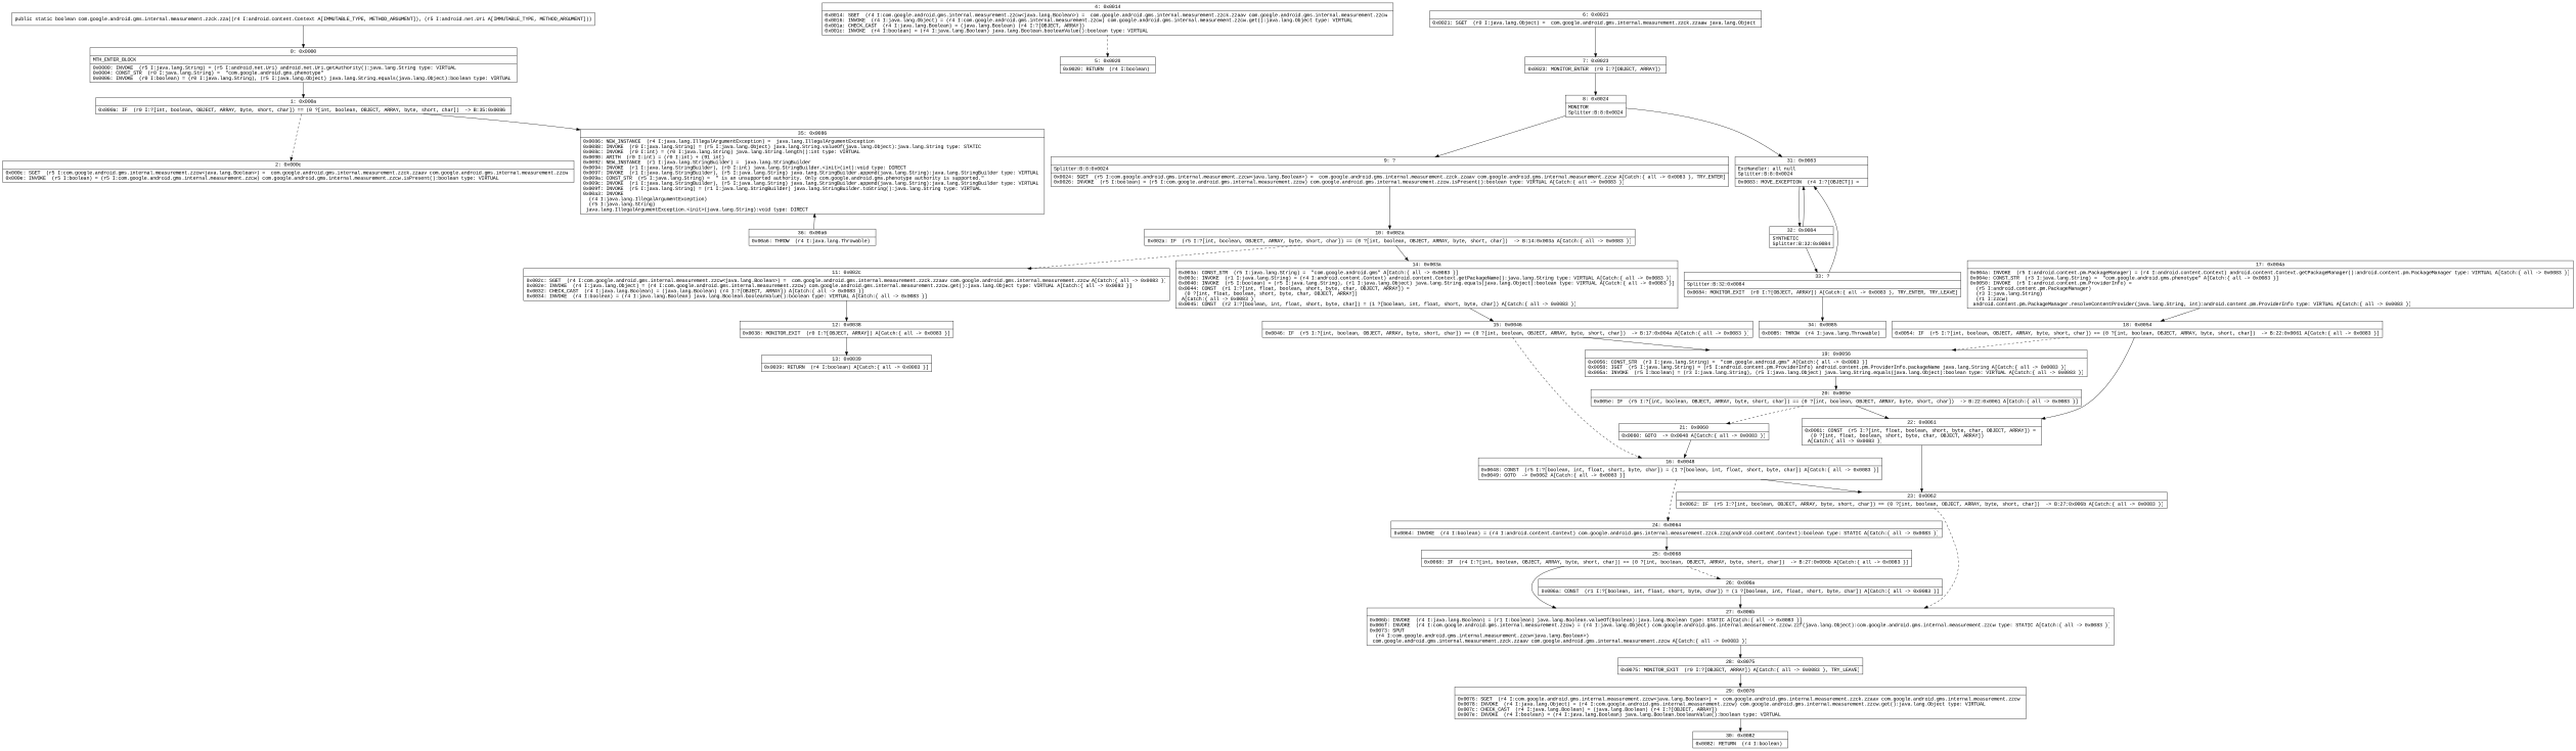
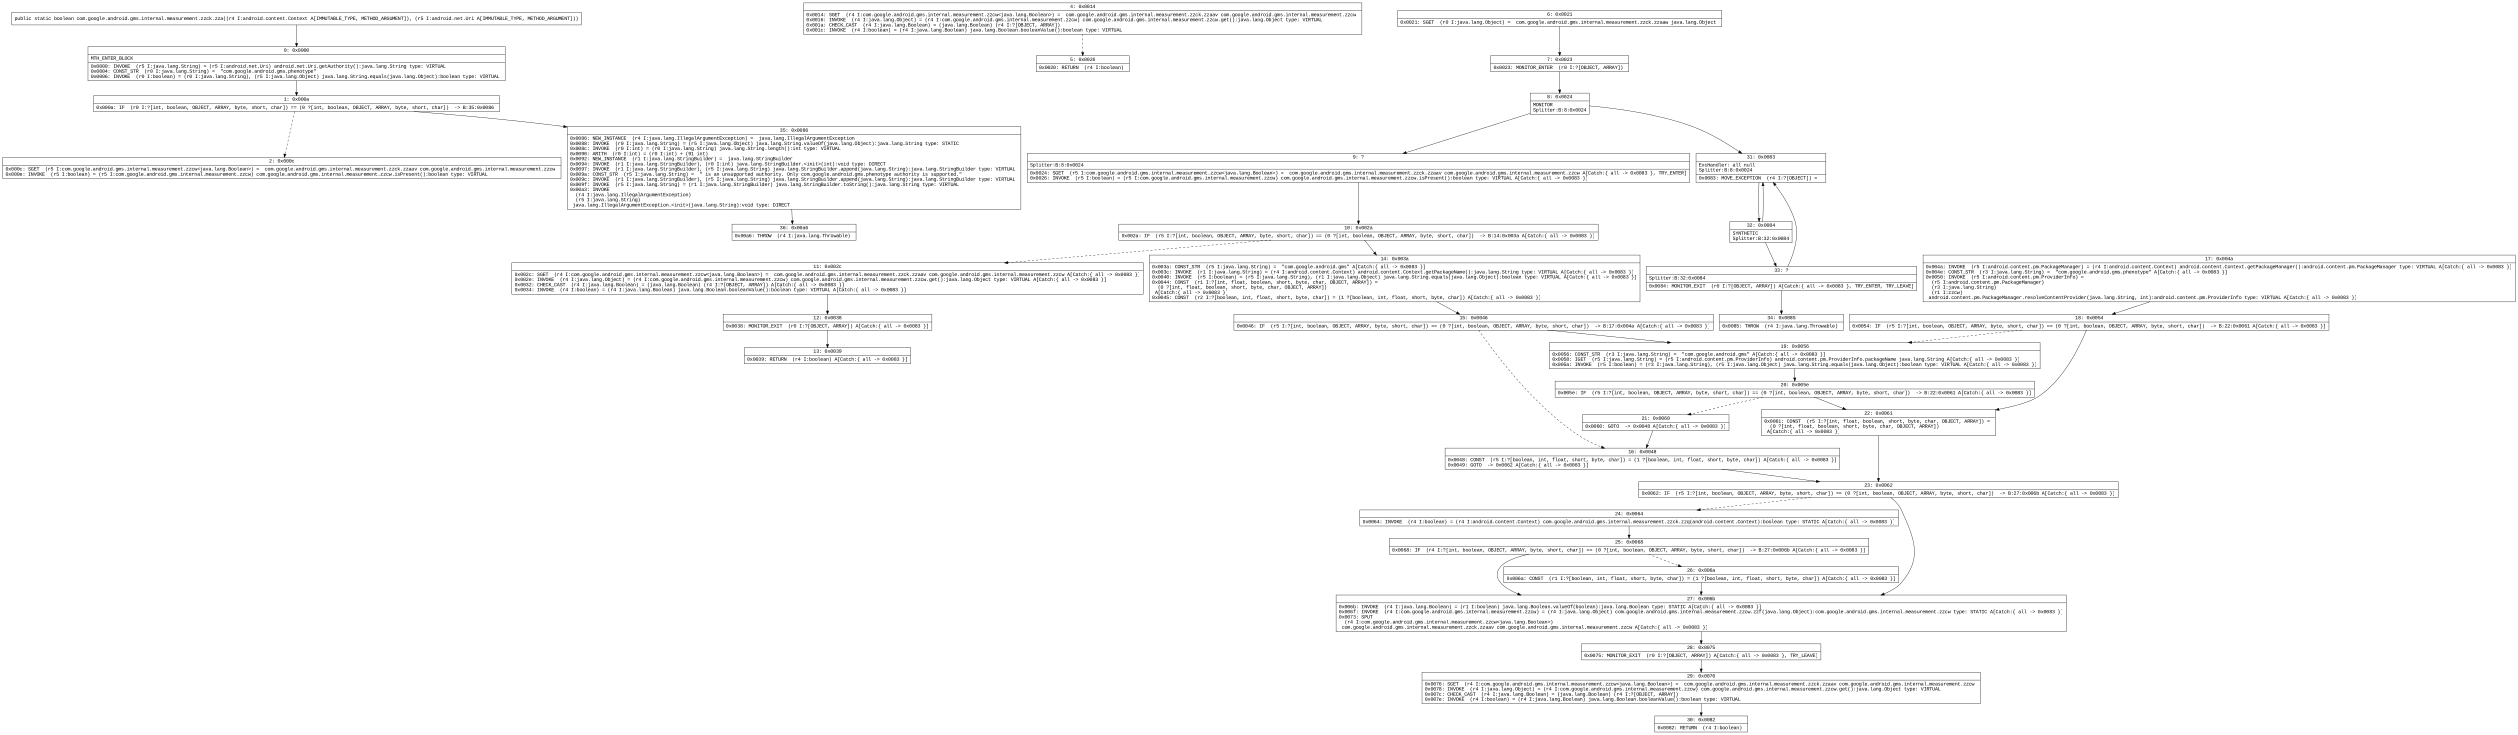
  digraph {
    fontname="Liberation Mono"
    node [fontname="Liberation Mono" shape=record]
    edge [fontname="Liberation Mono"]
    n1 [label="{0\:\ 0x0000|MTH_ENTER_BLOCK\l|0x0000: INVOKE  (r5 I:java.lang.String) = (r5 I:android.net.Uri) android.net.Uri.getAuthority():java.lang.String type: VIRTUAL \l0x0004: CONST_STR  (r0 I:java.lang.String) =  \"com.google.android.gms.phenotype\" \l0x0006: INVOKE  (r0 I:boolean) = (r0 I:java.lang.String), (r5 I:java.lang.Object) java.lang.String.equals(java.lang.Object):boolean type: VIRTUAL \l}"]
    n2 [label="{1\:\ 0x000a|0x000a: IF  (r0 I:?[int, boolean, OBJECT, ARRAY, byte, short, char]) == (0 ?[int, boolean, OBJECT, ARRAY, byte, short, char])  \-\> B:35:0x0086 \l}"]
    n3 [label="{2\:\ 0x000c|0x000c: SGET  (r5 I:com.google.android.gms.internal.measurement.zzcw\<java.lang.Boolean\>) =  com.google.android.gms.internal.measurement.zzck.zzaav com.google.android.gms.internal.measurement.zzcw \l0x000e: INVOKE  (r5 I:boolean) = (r5 I:com.google.android.gms.internal.measurement.zzcw) com.google.android.gms.internal.measurement.zzcw.isPresent():boolean type: VIRTUAL \l}"]
    n4 [label="{35\:\ 0x0086|0x0086: NEW_INSTANCE  (r4 I:java.lang.IllegalArgumentException) =  java.lang.IllegalArgumentException \l0x0088: INVOKE  (r0 I:java.lang.String) = (r5 I:java.lang.Object) java.lang.String.valueOf(java.lang.Object):java.lang.String type: STATIC \l0x008c: INVOKE  (r0 I:int) = (r0 I:java.lang.String) java.lang.String.length():int type: VIRTUAL \l0x0090: ARITH  (r0 I:int) = (r0 I:int) + (91 int) \l0x0092: NEW_INSTANCE  (r1 I:java.lang.StringBuilder) =  java.lang.StringBuilder \l0x0094: INVOKE  (r1 I:java.lang.StringBuilder), (r0 I:int) java.lang.StringBuilder.\<init\>(int):void type: DIRECT \l0x0097: INVOKE  (r1 I:java.lang.StringBuilder), (r5 I:java.lang.String) java.lang.StringBuilder.append(java.lang.String):java.lang.StringBuilder type: VIRTUAL \l0x009a: CONST_STR  (r5 I:java.lang.String) =  \" is an unsupported authority. Only com.google.android.gms.phenotype authority is supported.\" \l0x009c: INVOKE  (r1 I:java.lang.StringBuilder), (r5 I:java.lang.String) java.lang.StringBuilder.append(java.lang.String):java.lang.StringBuilder type: VIRTUAL \l0x009f: INVOKE  (r5 I:java.lang.String) = (r1 I:java.lang.StringBuilder) java.lang.StringBuilder.toString():java.lang.String type: VIRTUAL \l0x00a3: INVOKE  \l  (r4 I:java.lang.IllegalArgumentException)\l  (r5 I:java.lang.String)\l java.lang.IllegalArgumentException.\<init\>(java.lang.String):void type: DIRECT \l}"]
    n5 [label="{36\:\ 0x00a6|0x00a6: THROW  (r4 I:java.lang.Throwable) \l}"]
    n6 [label="{4\:\ 0x0014|0x0014: SGET  (r4 I:com.google.android.gms.internal.measurement.zzcw\<java.lang.Boolean\>) =  com.google.android.gms.internal.measurement.zzck.zzaav com.google.android.gms.internal.measurement.zzcw \l0x0016: INVOKE  (r4 I:java.lang.Object) = (r4 I:com.google.android.gms.internal.measurement.zzcw) com.google.android.gms.internal.measurement.zzcw.get():java.lang.Object type: VIRTUAL \l0x001a: CHECK_CAST  (r4 I:java.lang.Boolean) = (java.lang.Boolean) (r4 I:?[OBJECT, ARRAY]) \l0x001c: INVOKE  (r4 I:boolean) = (r4 I:java.lang.Boolean) java.lang.Boolean.booleanValue():boolean type: VIRTUAL \l}"]
    n7 [label="{5\:\ 0x0020|0x0020: RETURN  (r4 I:boolean) \l}"]
    n8 [label="{6\:\ 0x0021|0x0021: SGET  (r0 I:java.lang.Object) =  com.google.android.gms.internal.measurement.zzck.zzaaw java.lang.Object \l}"]
    n9 [label="{7\:\ 0x0023|0x0023: MONITOR_ENTER  (r0 I:?[OBJECT, ARRAY]) \l}"]
    n10 [label="{8\:\ 0x0024|MONITOR\lSplitter:B:8:0x0024\l}"]
    n11 [label="{9\:\ ?|Splitter:B:8:0x0024\l|0x0024: SGET  (r5 I:com.google.android.gms.internal.measurement.zzcw\<java.lang.Boolean\>) =  com.google.android.gms.internal.measurement.zzck.zzaav com.google.android.gms.internal.measurement.zzcw A[Catch:\{ all \-\> 0x0083 \}, TRY_ENTER]\l0x0026: INVOKE  (r5 I:boolean) = (r5 I:com.google.android.gms.internal.measurement.zzcw) com.google.android.gms.internal.measurement.zzcw.isPresent():boolean type: VIRTUAL A[Catch:\{ all \-\> 0x0083 \}]\l}"]
    n12 [label="{31\:\ 0x0083|ExcHandler: all null\lSplitter:B:8:0x0024\l|0x0083: MOVE_EXCEPTION  (r4 I:?[OBJECT]) =  \l}"]
    n13 [label="{10\:\ 0x002a|0x002a: IF  (r5 I:?[int, boolean, OBJECT, ARRAY, byte, short, char]) == (0 ?[int, boolean, OBJECT, ARRAY, byte, short, char])  \-\> B:14:0x003a A[Catch:\{ all \-\> 0x0083 \}]\l}"]
    n14 [label="{32\:\ 0x0084|SYNTHETIC\lSplitter:B:32:0x0084\l}"]
    n15 [label="{11\:\ 0x002c|0x002c: SGET  (r4 I:com.google.android.gms.internal.measurement.zzcw\<java.lang.Boolean\>) =  com.google.android.gms.internal.measurement.zzck.zzaav com.google.android.gms.internal.measurement.zzcw A[Catch:\{ all \-\> 0x0083 \}]\l0x002e: INVOKE  (r4 I:java.lang.Object) = (r4 I:com.google.android.gms.internal.measurement.zzcw) com.google.android.gms.internal.measurement.zzcw.get():java.lang.Object type: VIRTUAL A[Catch:\{ all \-\> 0x0083 \}]\l0x0032: CHECK_CAST  (r4 I:java.lang.Boolean) = (java.lang.Boolean) (r4 I:?[OBJECT, ARRAY]) A[Catch:\{ all \-\> 0x0083 \}]\l0x0034: INVOKE  (r4 I:boolean) = (r4 I:java.lang.Boolean) java.lang.Boolean.booleanValue():boolean type: VIRTUAL A[Catch:\{ all \-\> 0x0083 \}]\l}"]
    n16 [label="{14\:\ 0x003a|0x003a: CONST_STR  (r5 I:java.lang.String) =  \"com.google.android.gms\" A[Catch:\{ all \-\> 0x0083 \}]\l0x003c: INVOKE  (r1 I:java.lang.String) = (r4 I:android.content.Context) android.content.Context.getPackageName():java.lang.String type: VIRTUAL A[Catch:\{ all \-\> 0x0083 \}]\l0x0040: INVOKE  (r5 I:boolean) = (r5 I:java.lang.String), (r1 I:java.lang.Object) java.lang.String.equals(java.lang.Object):boolean type: VIRTUAL A[Catch:\{ all \-\> 0x0083 \}]\l0x0044: CONST  (r1 I:?[int, float, boolean, short, byte, char, OBJECT, ARRAY]) = \l  (0 ?[int, float, boolean, short, byte, char, OBJECT, ARRAY])\l A[Catch:\{ all \-\> 0x0083 \}]\l0x0045: CONST  (r2 I:?[boolean, int, float, short, byte, char]) = (1 ?[boolean, int, float, short, byte, char]) A[Catch:\{ all \-\> 0x0083 \}]\l}"]
    n17 [label="{12\:\ 0x0038|0x0038: MONITOR_EXIT  (r0 I:?[OBJECT, ARRAY]) A[Catch:\{ all \-\> 0x0083 \}]\l}"]
    n18 [label="{15\:\ 0x0046|0x0046: IF  (r5 I:?[int, boolean, OBJECT, ARRAY, byte, short, char]) == (0 ?[int, boolean, OBJECT, ARRAY, byte, short, char])  \-\> B:17:0x004a A[Catch:\{ all \-\> 0x0083 \}]\l}"]
    n19 [label="{13\:\ 0x0039|0x0039: RETURN  (r4 I:boolean) A[Catch:\{ all \-\> 0x0083 \}]\l}"]
    n20 [label="{16\:\ 0x0048|0x0048: CONST  (r5 I:?[boolean, int, float, short, byte, char]) = (1 ?[boolean, int, float, short, byte, char]) A[Catch:\{ all \-\> 0x0083 \}]\l0x0049: GOTO  \-\> 0x0062 A[Catch:\{ all \-\> 0x0083 \}]\l}"]
    n21 [label="{19\:\ 0x0056|0x0056: CONST_STR  (r3 I:java.lang.String) =  \"com.google.android.gms\" A[Catch:\{ all \-\> 0x0083 \}]\l0x0058: IGET  (r5 I:java.lang.String) = (r5 I:android.content.pm.ProviderInfo) android.content.pm.ProviderInfo.packageName java.lang.String A[Catch:\{ all \-\> 0x0083 \}]\l0x005a: INVOKE  (r5 I:boolean) = (r3 I:java.lang.String), (r5 I:java.lang.Object) java.lang.String.equals(java.lang.Object):boolean type: VIRTUAL A[Catch:\{ all \-\> 0x0083 \}]\l}"]
    n22 [label="{23\:\ 0x0062|0x0062: IF  (r5 I:?[int, boolean, OBJECT, ARRAY, byte, short, char]) == (0 ?[int, boolean, OBJECT, ARRAY, byte, short, char])  \-\> B:27:0x006b A[Catch:\{ all \-\> 0x0083 \}]\l}"]
    n23 [label="{17\:\ 0x004a|0x004a: INVOKE  (r5 I:android.content.pm.PackageManager) = (r4 I:android.content.Context) android.content.Context.getPackageManager():android.content.pm.PackageManager type: VIRTUAL A[Catch:\{ all \-\> 0x0083 \}]\l0x004e: CONST_STR  (r3 I:java.lang.String) =  \"com.google.android.gms.phenotype\" A[Catch:\{ all \-\> 0x0083 \}]\l0x0050: INVOKE  (r5 I:android.content.pm.ProviderInfo) = \l  (r5 I:android.content.pm.PackageManager)\l  (r3 I:java.lang.String)\l  (r1 I:zzcw)\l android.content.pm.PackageManager.resolveContentProvider(java.lang.String, int):android.content.pm.ProviderInfo type: VIRTUAL A[Catch:\{ all \-\> 0x0083 \}]\l}"]
    n24 [label="{18\:\ 0x0054|0x0054: IF  (r5 I:?[int, boolean, OBJECT, ARRAY, byte, short, char]) == (0 ?[int, boolean, OBJECT, ARRAY, byte, short, char])  \-\> B:22:0x0061 A[Catch:\{ all \-\> 0x0083 \}]\l}"]
    n25 [label="{24\:\ 0x0064|0x0064: INVOKE  (r4 I:boolean) = (r4 I:android.content.Context) com.google.android.gms.internal.measurement.zzck.zzq(android.content.Context):boolean type: STATIC A[Catch:\{ all \-\> 0x0083 \}]\l}"]
    n26 [label="{27\:\ 0x006b|0x006b: INVOKE  (r4 I:java.lang.Boolean) = (r1 I:boolean) java.lang.Boolean.valueOf(boolean):java.lang.Boolean type: STATIC A[Catch:\{ all \-\> 0x0083 \}]\l0x006f: INVOKE  (r4 I:com.google.android.gms.internal.measurement.zzcw) = (r4 I:java.lang.Object) com.google.android.gms.internal.measurement.zzcw.zzf(java.lang.Object):com.google.android.gms.internal.measurement.zzcw type: STATIC A[Catch:\{ all \-\> 0x0083 \}]\l0x0073: SPUT  \l  (r4 I:com.google.android.gms.internal.measurement.zzcw\<java.lang.Boolean\>)\l com.google.android.gms.internal.measurement.zzck.zzaav com.google.android.gms.internal.measurement.zzcw A[Catch:\{ all \-\> 0x0083 \}]\l}"]
    n27 [label="{22\:\ 0x0061|0x0061: CONST  (r5 I:?[int, float, boolean, short, byte, char, OBJECT, ARRAY]) = \l  (0 ?[int, float, boolean, short, byte, char, OBJECT, ARRAY])\l A[Catch:\{ all \-\> 0x0083 \}]\l}"]
    n28 [label="{20\:\ 0x005e|0x005e: IF  (r5 I:?[int, boolean, OBJECT, ARRAY, byte, short, char]) == (0 ?[int, boolean, OBJECT, ARRAY, byte, short, char])  \-\> B:22:0x0061 A[Catch:\{ all \-\> 0x0083 \}]\l}"]
    n29 [label="{21\:\ 0x0060|0x0060: GOTO  \-\> 0x0048 A[Catch:\{ all \-\> 0x0083 \}]\l}"]
    n30 [label="{25\:\ 0x0068|0x0068: IF  (r4 I:?[int, boolean, OBJECT, ARRAY, byte, short, char]) == (0 ?[int, boolean, OBJECT, ARRAY, byte, short, char])  \-\> B:27:0x006b A[Catch:\{ all \-\> 0x0083 \}]\l}"]
    n31 [label="{28\:\ 0x0075|0x0075: MONITOR_EXIT  (r0 I:?[OBJECT, ARRAY]) A[Catch:\{ all \-\> 0x0083 \}, TRY_LEAVE]\l}"]
    n32 [label="{26\:\ 0x006a|0x006a: CONST  (r1 I:?[boolean, int, float, short, byte, char]) = (1 ?[boolean, int, float, short, byte, char]) A[Catch:\{ all \-\> 0x0083 \}]\l}"]
    n33 [label="{29\:\ 0x0076|0x0076: SGET  (r4 I:com.google.android.gms.internal.measurement.zzcw\<java.lang.Boolean\>) =  com.google.android.gms.internal.measurement.zzck.zzaav com.google.android.gms.internal.measurement.zzcw \l0x0078: INVOKE  (r4 I:java.lang.Object) = (r4 I:com.google.android.gms.internal.measurement.zzcw) com.google.android.gms.internal.measurement.zzcw.get():java.lang.Object type: VIRTUAL \l0x007c: CHECK_CAST  (r4 I:java.lang.Boolean) = (java.lang.Boolean) (r4 I:?[OBJECT, ARRAY]) \l0x007e: INVOKE  (r4 I:boolean) = (r4 I:java.lang.Boolean) java.lang.Boolean.booleanValue():boolean type: VIRTUAL \l}"]
    n34 [label="{30\:\ 0x0082|0x0082: RETURN  (r4 I:boolean) \l}"]
    n35 [label="{33\:\ ?|Splitter:B:32:0x0084\l|0x0084: MONITOR_EXIT  (r0 I:?[OBJECT, ARRAY]) A[Catch:\{ all \-\> 0x0083 \}, TRY_ENTER, TRY_LEAVE]\l}"]
    n36 [label="{34\:\ 0x0085|0x0085: THROW  (r4 I:java.lang.Throwable) \l}"]
    n37 [label="{public static boolean com.google.android.gms.internal.measurement.zzck.zza((r4 I:android.content.Context A[IMMUTABLE_TYPE, METHOD_ARGUMENT]), (r5 I:android.net.Uri A[IMMUTABLE_TYPE, METHOD_ARGUMENT])) }"]
    n1 -> n2
    n2 -> n3 [style=dashed]
    n2 -> n4
-   n5 -> n4
+   n4 -> n5
    n6 -> n7 [style=dashed]
    n8 -> n9
    n9 -> n10
    n10 -> n11
    n10 -> n12
    n11 -> n13
    n12 -> n14
    n13 -> n15 [style=dashed]
    n13 -> n16
    n14 -> n12
    n14 -> n35
    n15 -> n17
    n16 -> n18
    n17 -> n19
    n18 -> n20 [style=dashed]
    n18 -> n21
    n20 -> n22
    n21 -> n28
-   n20 -> n25 [style=dashed]
-   n22 -> n26 [style=dashed]
+   n22 -> n25 [style=dashed]
+   n22 -> n26
    n23 -> n24
    n24 -> n21 [style=dashed]
    n24 -> n27
    n25 -> n30
    n26 -> n31
    n27 -> n22
    n28 -> n27
    n28 -> n29 [style=dashed]
    n29 -> n20
    n30 -> n26
    n30 -> n32 [style=dashed]
    n31 -> n33
    n32 -> n26
    n33 -> n34
    n35 -> n12
    n35 -> n36
    n37 -> n1
  }
